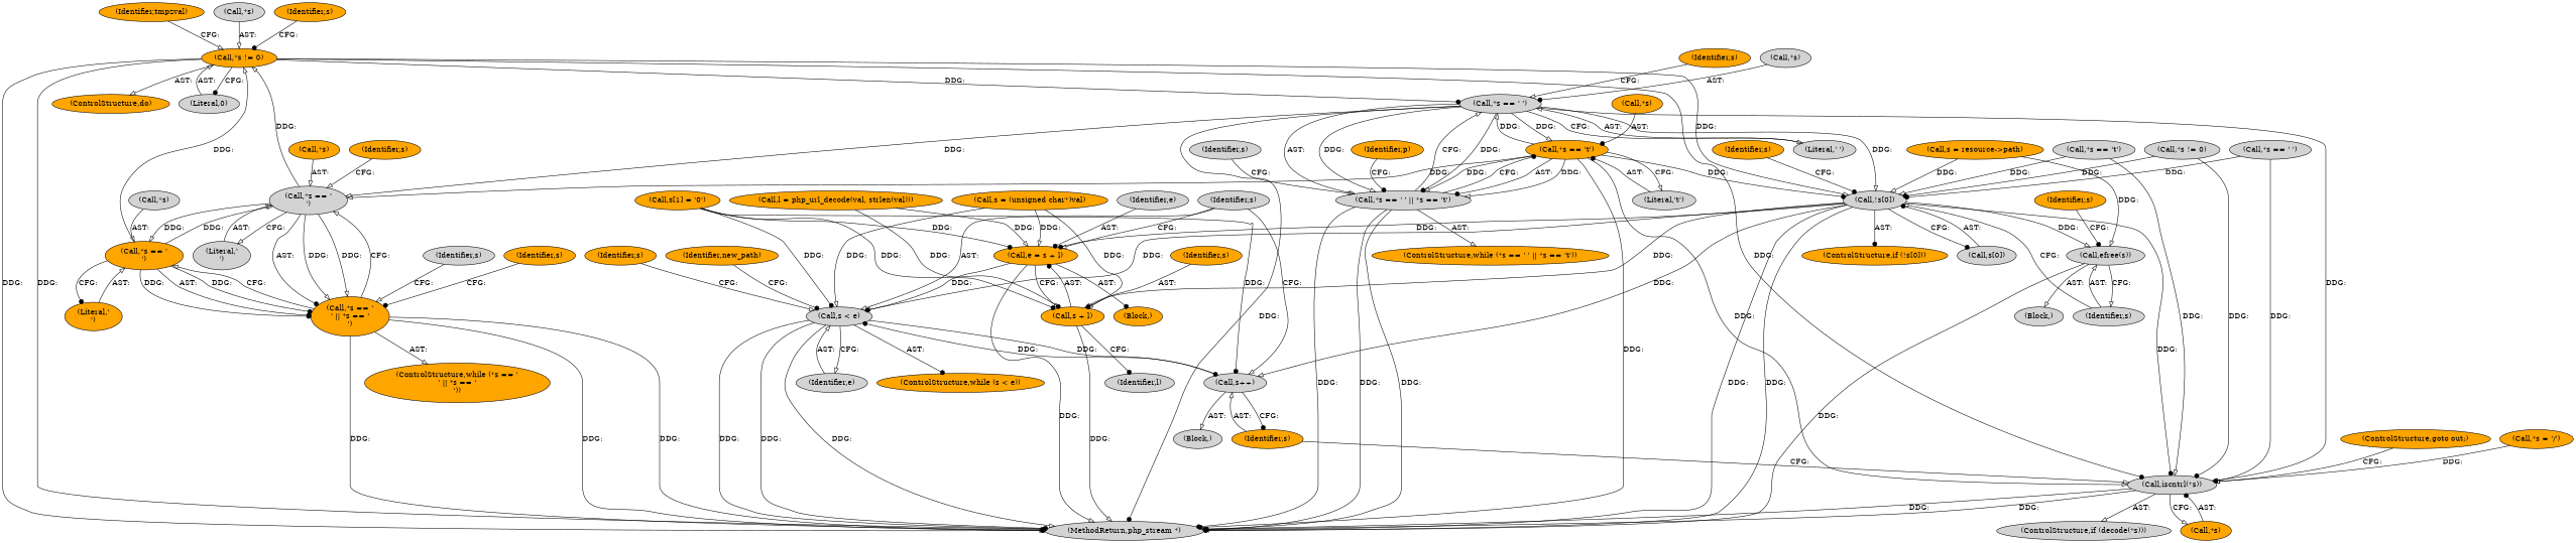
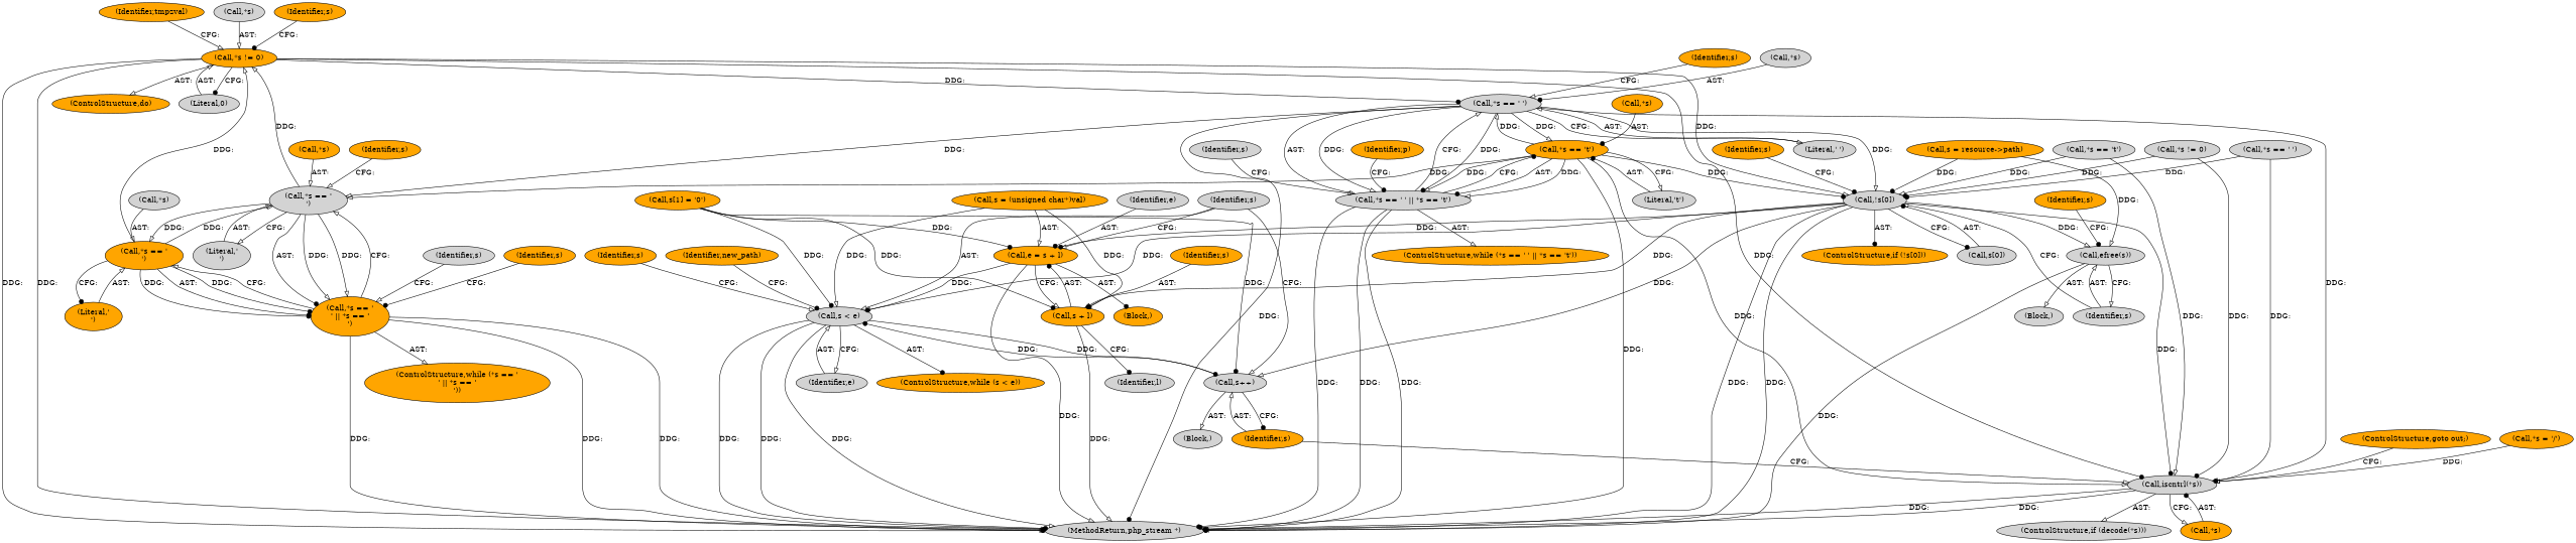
  digraph {
    node [fillcolor=orange style=filled]
    edge [arrowhead=onormal]
    n1 [label="(Call,*s != 0)"]
    n2 [fillcolor=lightgrey label="(Call,*s == ' ')"]
    n3 [fillcolor=lightgrey label="(Call,!s[0])"]
    n4 [fillcolor=lightgrey label="(Call,iscntrl(*s))"]
    n5 [label="(ControlStructure,do)"]
    n6 [fillcolor=lightgrey label="(Literal,0)"]
    n7 [fillcolor=lightgrey label="(MethodReturn,php_stream *)"]
    n8 [fillcolor=lightgrey label="(Call,*s == '\r')"]
    n9 [label="(Call,*s == '\t')"]
    n10 [fillcolor=lightgrey label="(Call,*s == ' ' || *s == '\t')"]
    n11 [fillcolor=lightgrey label="(Literal,' ')"]
    n12 [fillcolor=lightgrey label="(Call,efree(s))"]
    n13 [label="(Call,e = s + l)"]
    n14 [fillcolor=lightgrey label="(Call,s < e)"]
    n15 [fillcolor=lightgrey label="(Call,s++)"]
    n16 [label="(Call,s + l)"]
    n17 [label="(ControlStructure,if (!s[0]))"]
    n18 [fillcolor=lightgrey label="(Call,s[0])"]
    n19 [fillcolor=lightgrey label="(ControlStructure,if (decode(*s)))"]
    n20 [label="(Call,*s)"]
    n21 [label="(Call,*s == '\n')"]
    n22 [label="(Call,*s == '\r' || *s == '\n')"]
    n23 [label="(Literal,'\n')"]
    n24 [fillcolor=lightgrey label="(Literal,'\r')"]
    n25 [label="(ControlStructure,while (*s == '\r' || *s == '\n'))"]
    n26 [fillcolor=lightgrey label="(Literal,'\t')"]
    n27 [label="(ControlStructure,while (*s == ' ' || *s == '\t'))"]
    n28 [fillcolor=lightgrey label="(Block,)"]
    n29 [fillcolor=lightgrey label="(Identifier,s)"]
    n30 [label="(Block,)"]
    n31 [label="(ControlStructure,while (s < e))"]
    n32 [fillcolor=lightgrey label="(Identifier,e)"]
    n33 [fillcolor=lightgrey label="(Block,)"]
    n34 [label="(Identifier,s)"]
    n35 [fillcolor=lightgrey label="(Identifier,l)"]
-   n36 [label="(Call,l = php_url_decode(val, strlen(val)))"]
    n37 [fillcolor=lightgrey label="(Call,*s == '\t')"]
    n38 [fillcolor=lightgrey label="(Identifier,s)"]
    n39 [label="(Identifier,tmpzval)"]
    n40 [label="(Call,s[1] = '\0')"]
    n41 [label="(Identifier,new_path)"]
    n42 [label="(Call,*s)"]
    n43 [fillcolor=lightgrey label="(Identifier,s)"]
    n44 [label="(ControlStructure,goto out;)"]
    n45 [fillcolor=lightgrey label="(Call,*s)"]
    n46 [label="(Call,s = resource->path)"]
    n47 [label="(Identifier,p)"]
    n48 [fillcolor=lightgrey label="(Identifier,e)"]
    n49 [label="(Identifier,s)"]
    n50 [fillcolor=lightgrey label="(Call,*s != 0)"]
    n51 [label="(Identifier,s)"]
    n52 [fillcolor=lightgrey label="(Identifier,s)"]
    n53 [label="(Identifier,s)"]
    n54 [label="(Identifier,s)"]
    n55 [fillcolor=lightgrey label="(Call,*s == ' ')"]
    n56 [label="(Identifier,s)"]
    n57 [label="(Identifier,s)"]
    n58 [label="(Call,*s = '/')"]
    n59 [label="(Call,*s)"]
    n60 [label="(Identifier,s)"]
    n61 [label="(Identifier,s)"]
    n62 [label="(Call,s = (unsigned char*)val)"]
    n63 [fillcolor=lightgrey label="(Call,*s)"]
    n64 [fillcolor=lightgrey label="(Call,*s)"]
    n1 -> n2 [arrowhead=dot label="DDG: "]
    n1 -> n3 [label="DDG: "]
    n1 -> n4 [arrowhead=dot label="DDG: "]
    n1 -> n5 [label="AST: "]
    n1 -> n6 [arrowhead=dot label="CFG: "]
    n1 -> n7 [arrowhead=dot label="DDG: "]
    n1 -> n7 [arrowhead=dot label="DDG: "]
    n2 -> n3 [label="DDG: "]
    n2 -> n4 [label="DDG: "]
    n2 -> n7 [arrowhead=dot label="DDG: "]
    n2 -> n8 [label="DDG: "]
    n2 -> n9 [label="DDG: "]
    n2 -> n10 [label="AST: "]
    n2 -> n10 [label="DDG: "]
    n2 -> n10 [arrowhead=dot label="DDG: "]
    n2 -> n11 [label="CFG: "]
    n3 -> n4 [arrowhead=dot label="DDG: "]
    n3 -> n7 [label="DDG: "]
    n3 -> n7 [arrowhead=dot label="DDG: "]
    n3 -> n12 [label="DDG: "]
    n3 -> n13 [arrowhead=dot label="DDG: "]
    n3 -> n14 [label="DDG: "]
    n3 -> n15 [label="DDG: "]
    n3 -> n16 [label="DDG: "]
    n3 -> n17 [arrowhead=dot label="AST: "]
    n3 -> n18 [arrowhead=dot label="CFG: "]
    n4 -> n7 [label="DDG: "]
    n4 -> n7 [arrowhead=dot label="DDG: "]
    n4 -> n19 [label="AST: "]
    n4 -> n20 [label="CFG: "]
    n6 -> n1 [label="AST: "]
    n8 -> n1 [label="DDG: "]
    n8 -> n21 [label="DDG: "]
    n8 -> n22 [arrowhead=dot label="AST: "]
    n8 -> n22 [label="DDG: "]
    n8 -> n22 [label="DDG: "]
    n8 -> n24 [label="CFG: "]
    n9 -> n2 [label="DDG: "]
    n9 -> n3 [arrowhead=dot label="DDG: "]
    n9 -> n4 [label="DDG: "]
    n9 -> n7 [arrowhead=dot label="DDG: "]
    n9 -> n8 [label="DDG: "]
    n9 -> n10 [arrowhead=dot label="AST: "]
    n9 -> n10 [label="DDG: "]
    n9 -> n10 [label="DDG: "]
    n9 -> n26 [label="CFG: "]
    n10 -> n2 [label="CFG: "]
    n10 -> n7 [label="DDG: "]
    n10 -> n7 [arrowhead=dot label="DDG: "]
    n10 -> n7 [arrowhead=dot label="DDG: "]
    n10 -> n9 [arrowhead=dot label="CFG: "]
    n10 -> n27 [label="AST: "]
    n11 -> n2 [label="AST: "]
    n12 -> n7 [arrowhead=dot label="DDG: "]
    n12 -> n28 [label="AST: "]
    n12 -> n29 [label="CFG: "]
    n13 -> n7 [label="DDG: "]
    n13 -> n14 [arrowhead=dot label="DDG: "]
    n13 -> n16 [label="CFG: "]
    n13 -> n30 [arrowhead=dot label="AST: "]
    n14 -> n7 [label="DDG: "]
    n14 -> n7 [arrowhead=dot label="DDG: "]
    n14 -> n7 [label="DDG: "]
    n14 -> n15 [arrowhead=dot label="DDG: "]
    n14 -> n31 [arrowhead=dot label="AST: "]
    n14 -> n32 [label="CFG: "]
    n15 -> n14 [arrowhead=dot label="DDG: "]
    n15 -> n33 [label="AST: "]
    n15 -> n34 [arrowhead=dot label="CFG: "]
    n16 -> n7 [label="DDG: "]
    n16 -> n13 [arrowhead=dot label="AST: "]
    n16 -> n35 [arrowhead=dot label="CFG: "]
    n18 -> n3 [arrowhead=dot label="AST: "]
    n20 -> n4 [arrowhead=dot label="AST: "]
    n21 -> n1 [label="DDG: "]
    n21 -> n8 [label="DDG: "]
    n21 -> n22 [arrowhead=dot label="AST: "]
    n21 -> n22 [arrowhead=dot label="DDG: "]
    n21 -> n22 [arrowhead=dot label="DDG: "]
    n21 -> n23 [arrowhead=dot label="CFG: "]
    n22 -> n7 [label="DDG: "]
    n22 -> n7 [arrowhead=dot label="DDG: "]
    n22 -> n7 [label="DDG: "]
    n22 -> n8 [label="CFG: "]
    n22 -> n21 [label="CFG: "]
    n22 -> n25 [label="AST: "]
    n23 -> n21 [label="AST: "]
    n24 -> n8 [label="AST: "]
    n26 -> n9 [arrowhead=dot label="AST: "]
    n29 -> n3 [label="CFG: "]
    n29 -> n12 [label="AST: "]
    n32 -> n14 [label="AST: "]
    n34 -> n4 [label="CFG: "]
    n34 -> n15 [label="AST: "]
-   n36 -> n13 [label="DDG: "]
-   n36 -> n16 [arrowhead=dot label="DDG: "]
    n37 -> n3 [label="DDG: "]
    n37 -> n4 [label="DDG: "]
    n38 -> n22 [label="CFG: "]
    n39 -> n1 [label="CFG: "]
    n40 -> n13 [arrowhead=dot label="DDG: "]
    n40 -> n14 [arrowhead=dot label="DDG: "]
    n40 -> n15 [arrowhead=dot label="DDG: "]
    n40 -> n16 [arrowhead=dot label="DDG: "]
    n41 -> n14 [arrowhead=dot label="CFG: "]
    n42 -> n8 [label="AST: "]
    n43 -> n13 [label="CFG: "]
    n43 -> n14 [label="AST: "]
    n43 -> n15 [label="CFG: "]
    n44 -> n4 [label="CFG: "]
    n45 -> n1 [label="AST: "]
-   n46 -> n3 [label="DDG: "]
+   n46 -> n3 [arrowhead=dot label="DDG: "]
    n46 -> n12 [label="DDG: "]
    n47 -> n10 [arrowhead=dot label="CFG: "]
    n48 -> n13 [arrowhead=dot label="AST: "]
    n49 -> n22 [arrowhead=dot label="CFG: "]
    n50 -> n3 [arrowhead=dot label="DDG: "]
    n50 -> n4 [arrowhead=dot label="DDG: "]
    n51 -> n16 [arrowhead=dot label="AST: "]
    n52 -> n10 [label="CFG: "]
    n53 -> n2 [label="CFG: "]
    n54 -> n12 [arrowhead=dot label="CFG: "]
    n55 -> n3 [arrowhead=dot label="DDG: "]
    n55 -> n4 [arrowhead=dot label="DDG: "]
    n56 -> n1 [arrowhead=dot label="CFG: "]
    n57 -> n14 [label="CFG: "]
    n58 -> n4 [label="DDG: "]
    n59 -> n9 [arrowhead=dot label="AST: "]
    n60 -> n8 [label="CFG: "]
    n61 -> n3 [arrowhead=dot label="CFG: "]
-   n62 -> n13 [label="DDG: "]
+   n62 -> n13 [label="AST: "]
    n62 -> n14 [label="DDG: "]
-   n62 -> n16 [label="DDG: "]
+   n62 -> n16 [arrowhead=dot label="DDG: "]
    n63 -> n2 [arrowhead=dot label="AST: "]
    n64 -> n21 [label="AST: "]
  }
